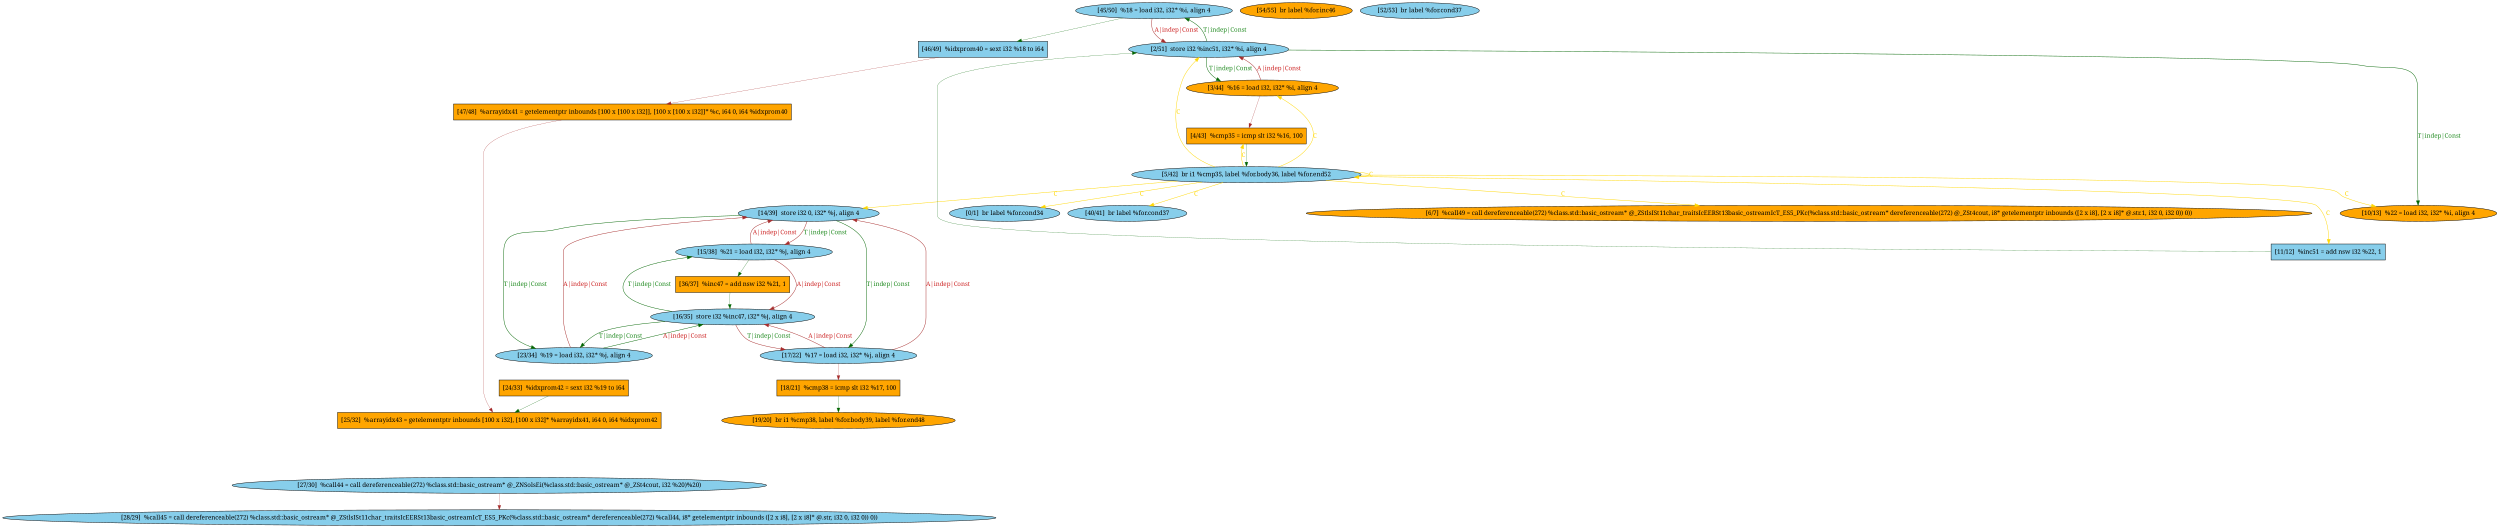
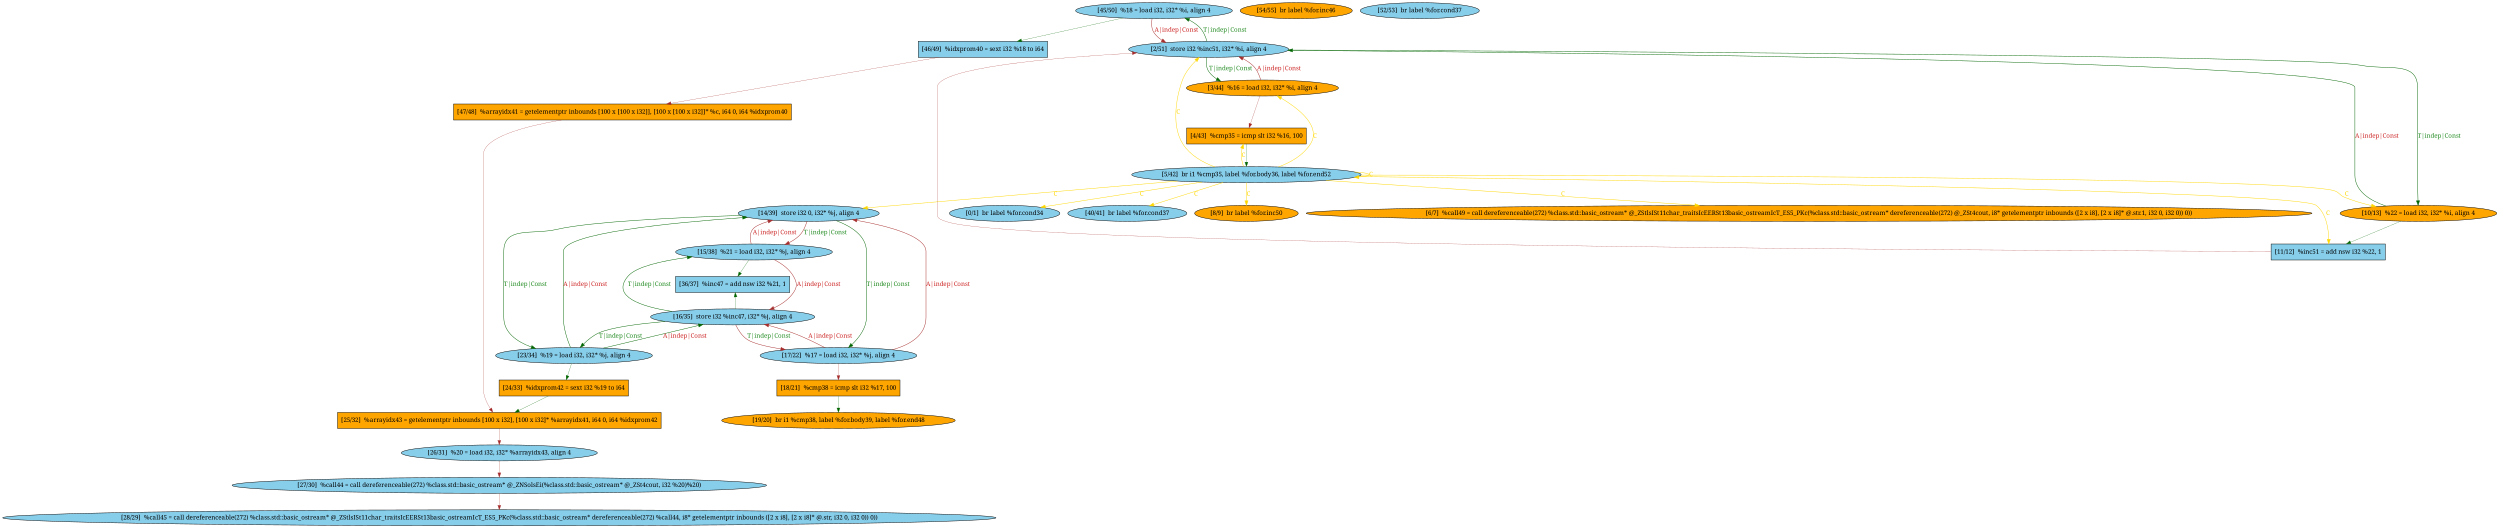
  digraph {
    fontname="Noto Serif"
    node [fillcolor=skyblue fontname="Noto Serif" shape=ellipse style=filled]
    edge [color=darkgreen fontcolor=black fontname="Noto Serif" penwidth=1.0 style=solid]
    n1 [label="[45/50]  %18 = load i32, i32* %i, align 4"]
    n2 [label="[46/49]  %idxprom40 = sext i32 %18 to i64" shape=rectangle]
    n3 [label="[2/51]  store i32 %inc51, i32* %i, align 4"]
    n4 [fillcolor=orange label="[47/48]  %arrayidx41 = getelementptr inbounds [100 x [100 x i32]], [100 x [100 x i32]]* %c, i64 0, i64 %idxprom40" shape=rectangle]
    n5 [fillcolor=orange label="[3/44]  %16 = load i32, i32* %i, align 4"]
    n6 [fillcolor=orange label="[10/13]  %22 = load i32, i32* %i, align 4"]
    n7 [fillcolor=orange label="[4/43]  %cmp35 = icmp slt i32 %16, 100" shape=rectangle]
    n8 [label="[5/42]  br i1 %cmp35, label %for.body36, label %for.end52"]
    n9 [label="[40/41]  br label %for.cond37"]
    n10 [label="[11/12]  %inc51 = add nsw i32 %22, 1" shape=rectangle]
+   n11 [fillcolor=orange label="[8/9]  br label %for.inc50"]
    n12 [fillcolor=orange label="[6/7]  %call49 = call dereferenceable(272) %class.std::basic_ostream* @_ZStlsISt11char_traitsIcEERSt13basic_ostreamIcT_ES5_PKc(%class.std::basic_ostream* dereferenceable(272) @_ZSt4cout, i8* getelementptr inbounds ([2 x i8], [2 x i8]* @.str.1, i32 0, i32 0)) 0))"]
    n13 [label="[14/39]  store i32 0, i32* %j, align 4"]
    n14 [label="[0/1]  br label %for.cond34"]
    n15 [label="[28/29]  %call45 = call dereferenceable(272) %class.std::basic_ostream* @_ZStlsISt11char_traitsIcEERSt13basic_ostreamIcT_ES5_PKc(%class.std::basic_ostream* dereferenceable(272) %call44, i8* getelementptr inbounds ([2 x i8], [2 x i8]* @.str, i32 0, i32 0)) 0))"]
    n16 [label="[15/38]  %21 = load i32, i32* %j, align 4"]
    n17 [label="[23/34]  %19 = load i32, i32* %j, align 4"]
    n18 [label="[17/22]  %17 = load i32, i32* %j, align 4"]
    n19 [fillcolor=orange label="[54/55]  br label %for.inc46"]
    n20 [label="[16/35]  store i32 %inc47, i32* %j, align 4"]
-   n21 [fillcolor=orange label="[36/37]  %inc47 = add nsw i32 %21, 1" shape=rectangle]
+   n21 [label="[36/37]  %inc47 = add nsw i32 %21, 1" shape=rectangle]
    n22 [fillcolor=orange label="[24/33]  %idxprom42 = sext i32 %19 to i64" shape=rectangle]
    n23 [fillcolor=orange label="[18/21]  %cmp38 = icmp slt i32 %17, 100" shape=rectangle]
    n24 [fillcolor=orange label="[19/20]  br i1 %cmp38, label %for.body39, label %for.end48"]
    n25 [fillcolor=orange label="[25/32]  %arrayidx43 = getelementptr inbounds [100 x i32], [100 x i32]* %arrayidx41, i64 0, i64 %idxprom42" shape=rectangle]
    n26 [label="[27/30]  %call44 = call dereferenceable(272) %class.std::basic_ostream* @_ZNSolsEi(%class.std::basic_ostream* @_ZSt4cout, i32 %20)%20)"]
    n27 [label="[52/53]  br label %for.cond37"]
+   n28 [label="[26/31]  %20 = load i32, i32* %arrayidx43, align 4"]
    n1 -> n2 [penwidth=0.5]
    n1 -> n3 [color=brown fontcolor=firebrick3 label="A|indep|Const"]
    n2 -> n4 [color=brown penwidth=0.5]
    n3 -> n1 [fontcolor=forestgreen label="T|indep|Const"]
    n3 -> n5 [fontcolor=forestgreen label="T|indep|Const"]
    n3 -> n6 [fontcolor=forestgreen label="T|indep|Const"]
    n4 -> n25 [color=brown penwidth=0.5]
    n5 -> n3 [color=brown fontcolor=firebrick3 label="A|indep|Const"]
    n5 -> n7 [color=brown penwidth=0.5]
+   n6 -> n3 [fontcolor=firebrick3 label="A|indep|Const"]
+   n6 -> n10 [penwidth=0.5]
    n7 -> n8 [penwidth=0.5]
    n8 -> n3 [color=gold fontcolor=gold label=C]
    n8 -> n5 [color=gold fontcolor=gold label=C]
    n8 -> n6 [color=gold fontcolor=gold label=C]
    n8 -> n7 [color=gold fontcolor=gold label=C]
    n8 -> n8 [color=gold fontcolor=gold label=C]
    n8 -> n9 [color=gold fontcolor=gold label=C]
    n8 -> n10 [color=gold fontcolor=gold label=C]
+   n8 -> n11 [color=gold fontcolor=gold label=C]
    n8 -> n12 [color=gold fontcolor=gold label=C]
    n8 -> n13 [color=gold fontcolor=gold label=C]
    n8 -> n14 [color=gold fontcolor=gold label=C]
-   n10 -> n3 [penwidth=0.5]
+   n10 -> n3 [color=brown penwidth=0.5]
    n13 -> n16 [color=brown fontcolor=forestgreen label="T|indep|Const"]
    n13 -> n17 [fontcolor=forestgreen label="T|indep|Const"]
    n13 -> n18 [fontcolor=forestgreen label="T|indep|Const"]
    n16 -> n13 [color=brown fontcolor=firebrick3 label="A|indep|Const"]
    n16 -> n20 [color=brown fontcolor=firebrick3 label="A|indep|Const"]
    n16 -> n21 [penwidth=0.5]
-   n17 -> n13 [color=brown fontcolor=firebrick3 label="A|indep|Const"]
+   n17 -> n13 [fontcolor=firebrick3 label="A|indep|Const"]
    n17 -> n20 [fontcolor=firebrick3 label="A|indep|Const"]
+   n17 -> n22 [penwidth=0.5]
    n18 -> n13 [color=brown fontcolor=firebrick3 label="A|indep|Const"]
    n18 -> n20 [color=brown fontcolor=firebrick3 label="A|indep|Const"]
    n18 -> n23 [color=brown penwidth=0.5]
    n20 -> n16 [fontcolor=forestgreen label="T|indep|Const"]
    n20 -> n17 [fontcolor=forestgreen label="T|indep|Const"]
    n20 -> n18 [color=brown fontcolor=forestgreen label="T|indep|Const"]
-   n21 -> n20 [penwidth=0.5]
+   n20 -> n21 [penwidth=0.5]
    n22 -> n25 [penwidth=0.5]
    n23 -> n24 [penwidth=0.5]
+   n25 -> n28 [color=brown penwidth=0.5]
    n26 -> n15 [color=brown penwidth=0.5]
+   n28 -> n26 [color=brown penwidth=0.5]
  }
